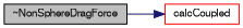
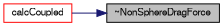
  digraph {
    rankdir=LR
    node [fontname=FreeSans fontsize=10 shape=box]
    n1 [color=black fillcolor=grey75 fontcolor=black height=0.2 label="~NonSphereDragForce" style=filled width=0.4]
    n2 [color=red height=0.2 label=calcCoupled width=0.4]
-   n1 -> n2 [color=midnightblue fontname=FreeSans fontsize=10 labelfontname=FreeSans labelfontsize=10 style=solid arrowhead=normal]
+   n2 -> n1 [color=midnightblue fontname=FreeSans fontsize=10 labelfontname=FreeSans labelfontsize=10 style=solid arrowhead=normal]
  }
